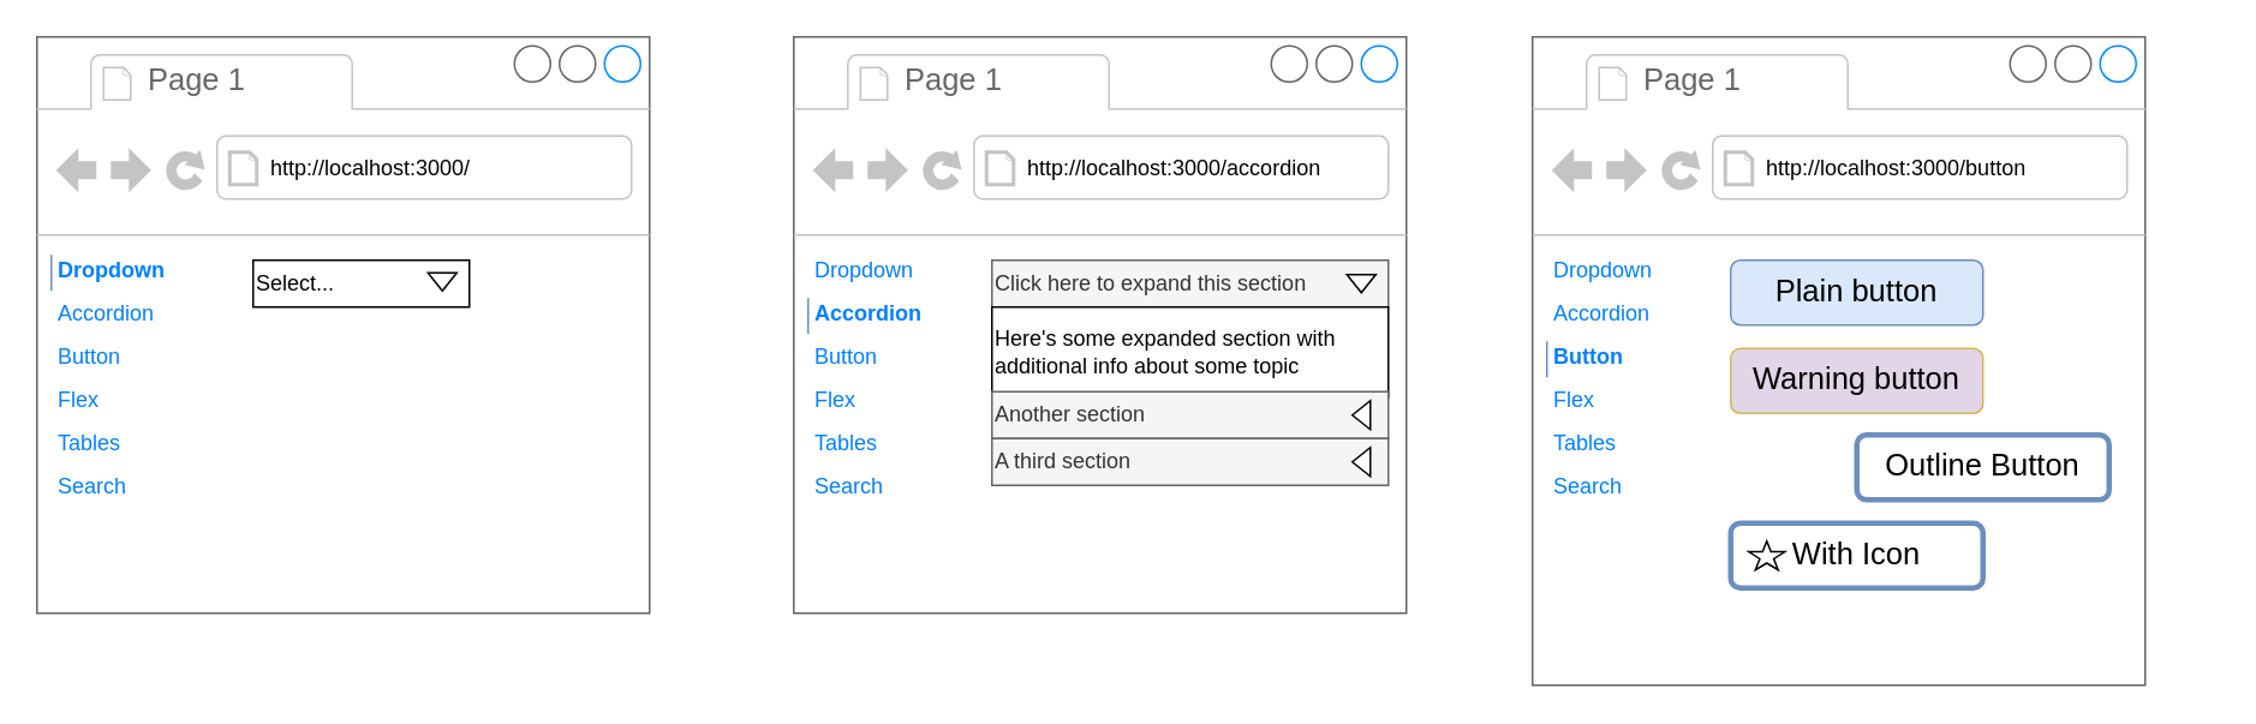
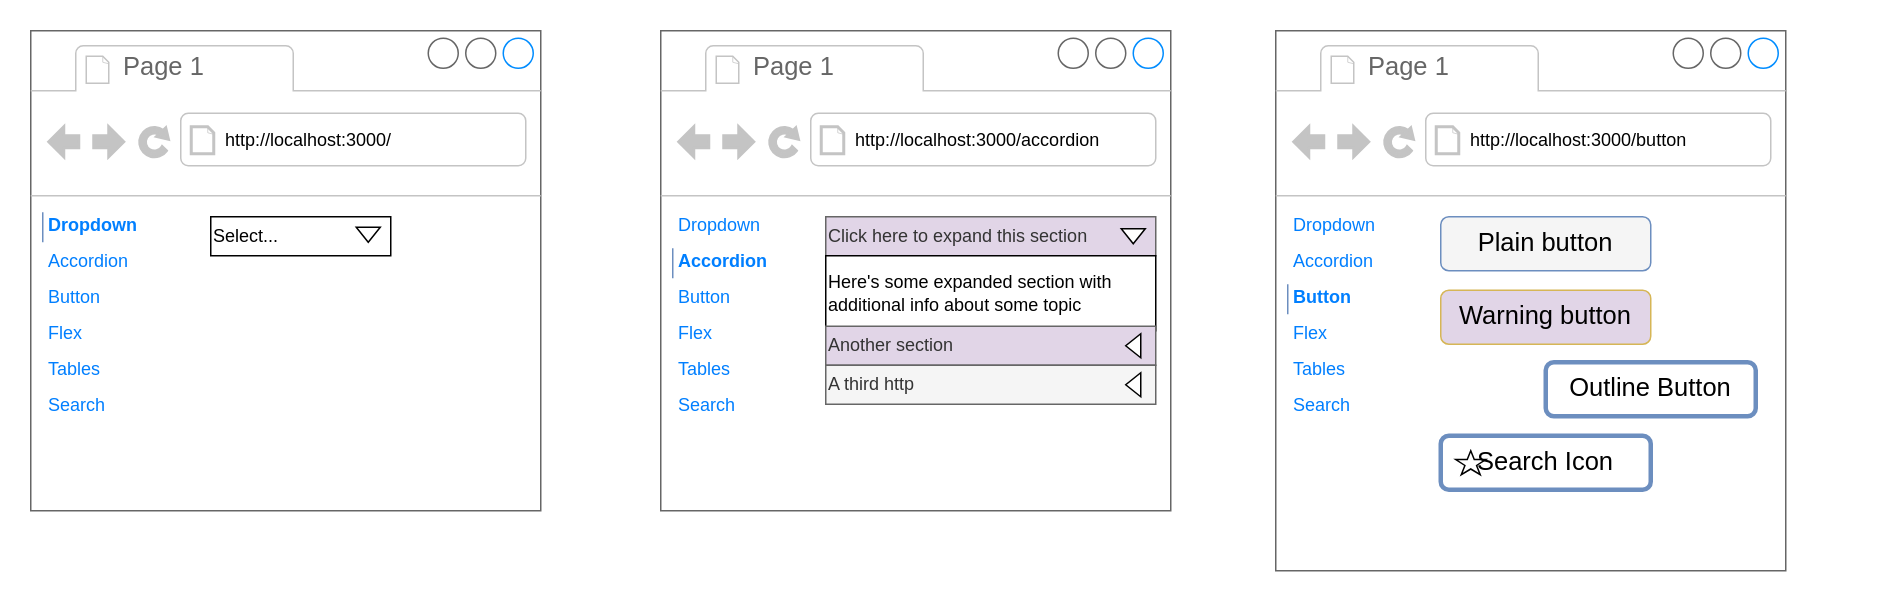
  <mxCell id="0" />
  <mxCell id="1" parent="0" />
  <mxCell id="2" value="" style="strokeWidth=1;shadow=0;dashed=0;align=center;html=1;shape=mxgraph.mockup.containers.browserWindow;rSize=0;strokeColor=#666666;strokeColor2=#008cff;strokeColor3=#c4c4c4;mainText=,;recursiveResize=0;" vertex="1" parent="1"><mxGeometry x="20" y="20" width="340" height="320" as="geometry" /></mxCell>
  <mxCell id="3" value="Page 1" style="strokeWidth=1;shadow=0;dashed=0;align=center;html=1;shape=mxgraph.mockup.containers.anchor;fontSize=17;fontColor=#666666;align=left;" vertex="1" parent="2"><mxGeometry x="60" y="12" width="110" height="26" as="geometry" /></mxCell>
  <mxCell id="4" value="" style="strokeWidth=1;shadow=0;dashed=0;align=center;html=1;shape=mxgraph.mockup.containers.anchor;rSize=0;fontSize=17;fontColor=#666666;align=left;" vertex="1" parent="2"><mxGeometry x="130" y="60" width="250" height="26" as="geometry" /></mxCell>
  <mxCell id="5" value="Dropdown" style="text;html=1;strokeColor=none;fillColor=none;align=left;verticalAlign=middle;whiteSpace=wrap;rounded=0;fontColor=#007FFF;fontStyle=1" vertex="1" parent="2"><mxGeometry x="10" y="120" width="70" height="20" as="geometry" /></mxCell>
  <mxCell id="6" value="" style="endArrow=none;html=1;fillColor=#dae8fc;strokeColor=#6c8ebf;" edge="1" parent="2"><mxGeometry width="50" height="50" relative="1" as="geometry"><mxPoint x="8" y="141" as="sourcePoint" /><mxPoint x="8" y="121" as="targetPoint" /></mxGeometry></mxCell>
  <mxCell id="7" value="Accordion" style="text;html=1;strokeColor=none;fillColor=none;align=left;verticalAlign=middle;whiteSpace=wrap;rounded=0;fontColor=#007FFF;" vertex="1" parent="2"><mxGeometry x="10" y="144" width="70" height="20" as="geometry" /></mxCell>
  <mxCell id="8" value="Button" style="text;html=1;strokeColor=none;fillColor=none;align=left;verticalAlign=middle;whiteSpace=wrap;rounded=0;fontColor=#007FFF;" vertex="1" parent="2"><mxGeometry x="10" y="168" width="70" height="20" as="geometry" /></mxCell>
  <mxCell id="9" value="Flex" style="text;html=1;strokeColor=none;fillColor=none;align=left;verticalAlign=middle;whiteSpace=wrap;rounded=0;fontColor=#007FFF;" vertex="1" parent="2"><mxGeometry x="10" y="192" width="70" height="20" as="geometry" /></mxCell>
  <mxCell id="10" value="Tables" style="text;html=1;strokeColor=none;fillColor=none;align=left;verticalAlign=middle;whiteSpace=wrap;rounded=0;fontColor=#007FFF;" vertex="1" parent="2"><mxGeometry x="10" y="216" width="70" height="20" as="geometry" /></mxCell>
  <mxCell id="11" value="Search" style="text;html=1;strokeColor=none;fillColor=none;align=left;verticalAlign=middle;whiteSpace=wrap;rounded=0;fontColor=#007FFF;" vertex="1" parent="2"><mxGeometry x="10" y="240" width="70" height="20" as="geometry" /></mxCell>
  <mxCell id="12" value="Select..." style="rounded=0;whiteSpace=wrap;html=1;align=left;" vertex="1" parent="2"><mxGeometry x="120" y="124" width="120" height="26" as="geometry" /></mxCell>
  <mxCell id="13" value="" style="triangle;whiteSpace=wrap;html=1;fontColor=#000000;align=left;rotation=90;" vertex="1" parent="2"><mxGeometry x="220" y="128" width="10" height="16" as="geometry" /></mxCell>
  <mxCell id="14" value="http://localhost:3000/" style="text;html=1;strokeColor=none;fillColor=none;align=left;verticalAlign=middle;whiteSpace=wrap;rounded=0;fontColor=#000000;" vertex="1" parent="2"><mxGeometry x="128" y="63" width="152" height="20" as="geometry" /></mxCell>
  <mxCell id="15" value="" style="strokeWidth=1;shadow=0;dashed=0;align=center;html=1;shape=mxgraph.mockup.containers.browserWindow;rSize=0;strokeColor=#666666;strokeColor2=#008cff;strokeColor3=#c4c4c4;mainText=,;recursiveResize=0;" vertex="1" parent="1"><mxGeometry x="440" y="20" width="340" height="320" as="geometry" /></mxCell>
  <mxCell id="16" value="Page 1" style="strokeWidth=1;shadow=0;dashed=0;align=center;html=1;shape=mxgraph.mockup.containers.anchor;fontSize=17;fontColor=#666666;align=left;" vertex="1" parent="15"><mxGeometry x="60" y="12" width="110" height="26" as="geometry" /></mxCell>
  <mxCell id="17" value="" style="strokeWidth=1;shadow=0;dashed=0;align=center;html=1;shape=mxgraph.mockup.containers.anchor;rSize=0;fontSize=17;fontColor=#666666;align=left;" vertex="1" parent="15"><mxGeometry x="130" y="60" width="250" height="26" as="geometry" /></mxCell>
  <mxCell id="18" value="Dropdown" style="text;html=1;strokeColor=none;fillColor=none;align=left;verticalAlign=middle;whiteSpace=wrap;rounded=0;fontColor=#007FFF;" vertex="1" parent="15"><mxGeometry x="10" y="120" width="70" height="20" as="geometry" /></mxCell>
  <mxCell id="19" value="" style="endArrow=none;html=1;fillColor=#dae8fc;strokeColor=#6c8ebf;" edge="1" parent="15"><mxGeometry width="50" height="50" relative="1" as="geometry"><mxPoint x="8" y="165" as="sourcePoint" /><mxPoint x="8" y="145" as="targetPoint" /></mxGeometry></mxCell>
  <mxCell id="20" value="Accordion" style="text;html=1;strokeColor=none;fillColor=none;align=left;verticalAlign=middle;whiteSpace=wrap;rounded=0;fontColor=#007FFF;fontStyle=1" vertex="1" parent="15"><mxGeometry x="10" y="144" width="70" height="20" as="geometry" /></mxCell>
  <mxCell id="21" value="Button" style="text;html=1;strokeColor=none;fillColor=none;align=left;verticalAlign=middle;whiteSpace=wrap;rounded=0;fontColor=#007FFF;" vertex="1" parent="15"><mxGeometry x="10" y="168" width="70" height="20" as="geometry" /></mxCell>
  <mxCell id="22" value="Flex" style="text;html=1;strokeColor=none;fillColor=none;align=left;verticalAlign=middle;whiteSpace=wrap;rounded=0;fontColor=#007FFF;" vertex="1" parent="15"><mxGeometry x="10" y="192" width="70" height="20" as="geometry" /></mxCell>
  <mxCell id="23" value="Tables" style="text;html=1;strokeColor=none;fillColor=none;align=left;verticalAlign=middle;whiteSpace=wrap;rounded=0;fontColor=#007FFF;" vertex="1" parent="15"><mxGeometry x="10" y="216" width="70" height="20" as="geometry" /></mxCell>
  <mxCell id="24" value="Search" style="text;html=1;strokeColor=none;fillColor=none;align=left;verticalAlign=middle;whiteSpace=wrap;rounded=0;fontColor=#007FFF;" vertex="1" parent="15"><mxGeometry x="10" y="240" width="70" height="20" as="geometry" /></mxCell>
- <mxCell id="25" value="Click here to expand this section" style="rounded=0;whiteSpace=wrap;html=1;align=left;fillColor=#f5f5f5;strokeColor=#666666;fontColor=#333333;" vertex="1" parent="15"><mxGeometry x="110" y="124" width="220" height="26" as="geometry" /></mxCell>
+ <mxCell id="25" value="Click here to expand this section" style="rounded=0;whiteSpace=wrap;html=1;align=left;fillColor=#e1d5e7;strokeColor=#666666;fontColor=#333333;" vertex="1" parent="15"><mxGeometry x="110" y="124" width="220" height="26" as="geometry" /></mxCell>
  <mxCell id="26" value="" style="triangle;whiteSpace=wrap;html=1;fontColor=#000000;align=left;rotation=90;" vertex="1" parent="15"><mxGeometry x="310" y="129" width="10" height="16" as="geometry" /></mxCell>
  <mxCell id="27" value="http://localhost:3000/accordion" style="text;html=1;strokeColor=none;fillColor=none;align=left;verticalAlign=middle;whiteSpace=wrap;rounded=0;fontColor=#000000;" vertex="1" parent="15"><mxGeometry x="128" y="63" width="152" height="20" as="geometry" /></mxCell>
  <mxCell id="28" value="Here's some expanded section with additional info about some topic" style="rounded=0;whiteSpace=wrap;html=1;align=left;" vertex="1" parent="15"><mxGeometry x="110" y="150" width="220" height="50" as="geometry" /></mxCell>
- <mxCell id="29" value="Another section" style="rounded=0;whiteSpace=wrap;html=1;align=left;fillColor=#f5f5f5;strokeColor=#666666;fontColor=#333333;" vertex="1" parent="15"><mxGeometry x="110" y="197" width="220" height="26" as="geometry" /></mxCell>
+ <mxCell id="29" value="Another section" style="rounded=0;whiteSpace=wrap;html=1;align=left;fillColor=#e1d5e7;strokeColor=#666666;fontColor=#333333;" vertex="1" parent="15"><mxGeometry x="110" y="197" width="220" height="26" as="geometry" /></mxCell>
  <mxCell id="30" value="" style="triangle;whiteSpace=wrap;html=1;fontColor=#000000;align=left;rotation=-180;" vertex="1" parent="15"><mxGeometry x="310" y="202" width="10" height="16" as="geometry" /></mxCell>
- <mxCell id="31" value="A third section" style="rounded=0;whiteSpace=wrap;html=1;align=left;fillColor=#f5f5f5;strokeColor=#666666;fontColor=#333333;" vertex="1" parent="15"><mxGeometry x="110" y="223" width="220" height="26" as="geometry" /></mxCell>
+ <mxCell id="31" value="A third http" style="rounded=0;whiteSpace=wrap;html=1;align=left;fillColor=#f5f5f5;strokeColor=#666666;fontColor=#333333;" vertex="1" parent="15"><mxGeometry x="110" y="223" width="220" height="26" as="geometry" /></mxCell>
  <mxCell id="32" value="" style="triangle;whiteSpace=wrap;html=1;fontColor=#000000;align=left;rotation=-180;" vertex="1" parent="15"><mxGeometry x="310" y="228" width="10" height="16" as="geometry" /></mxCell>
  <mxCell id="33" value="" style="strokeWidth=1;shadow=0;dashed=0;align=center;html=1;shape=mxgraph.mockup.containers.browserWindow;rSize=0;strokeColor=#666666;strokeColor2=#008cff;strokeColor3=#c4c4c4;mainText=,;recursiveResize=0;" vertex="1" parent="1"><mxGeometry x="850" y="20" width="340" height="360" as="geometry" /></mxCell>
  <mxCell id="34" value="Page 1" style="strokeWidth=1;shadow=0;dashed=0;align=center;html=1;shape=mxgraph.mockup.containers.anchor;fontSize=17;fontColor=#666666;align=left;" vertex="1" parent="33"><mxGeometry x="60" y="12" width="110" height="26" as="geometry" /></mxCell>
  <mxCell id="35" value="" style="strokeWidth=1;shadow=0;dashed=0;align=center;html=1;shape=mxgraph.mockup.containers.anchor;rSize=0;fontSize=17;fontColor=#666666;align=left;" vertex="1" parent="33"><mxGeometry x="130" y="60" width="250" height="26" as="geometry" /></mxCell>
  <mxCell id="36" value="Dropdown" style="text;html=1;strokeColor=none;fillColor=none;align=left;verticalAlign=middle;whiteSpace=wrap;rounded=0;fontColor=#007FFF;" vertex="1" parent="33"><mxGeometry x="10" y="120" width="70" height="20" as="geometry" /></mxCell>
  <mxCell id="37" value="" style="endArrow=none;html=1;fillColor=#dae8fc;strokeColor=#6c8ebf;" edge="1" parent="33"><mxGeometry width="50" height="50" relative="1" as="geometry"><mxPoint x="8" y="189" as="sourcePoint" /><mxPoint x="8" y="169" as="targetPoint" /></mxGeometry></mxCell>
  <mxCell id="38" value="Accordion" style="text;html=1;strokeColor=none;fillColor=none;align=left;verticalAlign=middle;whiteSpace=wrap;rounded=0;fontColor=#007FFF;fontStyle=0" vertex="1" parent="33"><mxGeometry x="10" y="144" width="70" height="20" as="geometry" /></mxCell>
  <mxCell id="39" value="Button" style="text;html=1;strokeColor=none;fillColor=none;align=left;verticalAlign=middle;whiteSpace=wrap;rounded=0;fontColor=#007FFF;fontStyle=1" vertex="1" parent="33"><mxGeometry x="10" y="168" width="70" height="20" as="geometry" /></mxCell>
  <mxCell id="40" value="Flex" style="text;html=1;strokeColor=none;fillColor=none;align=left;verticalAlign=middle;whiteSpace=wrap;rounded=0;fontColor=#007FFF;" vertex="1" parent="33"><mxGeometry x="10" y="192" width="70" height="20" as="geometry" /></mxCell>
  <mxCell id="41" value="Tables" style="text;html=1;strokeColor=none;fillColor=none;align=left;verticalAlign=middle;whiteSpace=wrap;rounded=0;fontColor=#007FFF;" vertex="1" parent="33"><mxGeometry x="10" y="216" width="70" height="20" as="geometry" /></mxCell>
  <mxCell id="42" value="Search" style="text;html=1;strokeColor=none;fillColor=none;align=left;verticalAlign=middle;whiteSpace=wrap;rounded=0;fontColor=#007FFF;" vertex="1" parent="33"><mxGeometry x="10" y="240" width="70" height="20" as="geometry" /></mxCell>
  <mxCell id="43" value="http://localhost:3000/button" style="text;html=1;strokeColor=none;fillColor=none;align=left;verticalAlign=middle;whiteSpace=wrap;rounded=0;fontColor=#000000;" vertex="1" parent="33"><mxGeometry x="128" y="63" width="152" height="20" as="geometry" /></mxCell>
- <mxCell id="44" value="Plain button" style="rounded=1;whiteSpace=wrap;html=1;fontSize=17;align=center;fillColor=#dae8fc;strokeColor=#6c8ebf;" vertex="1" parent="33"><mxGeometry x="110" y="124" width="140" height="36" as="geometry" /></mxCell>
+ <mxCell id="44" value="Plain button" style="rounded=1;whiteSpace=wrap;html=1;fontSize=17;align=center;fillColor=#f5f5f5;strokeColor=#6c8ebf;" vertex="1" parent="33"><mxGeometry x="110" y="124" width="140" height="36" as="geometry" /></mxCell>
  <mxCell id="45" value="Warning button" style="rounded=1;whiteSpace=wrap;html=1;fontSize=17;align=center;fillColor=#e1d5e7;strokeColor=#d6b656;" vertex="1" parent="33"><mxGeometry x="110" y="173" width="140" height="36" as="geometry" /></mxCell>
  <mxCell id="46" value="Outline Button" style="rounded=1;whiteSpace=wrap;html=1;fontSize=17;align=center;strokeColor=#6c8ebf;strokeWidth=3;fillColor=none;" vertex="1" parent="33"><mxGeometry x="180" y="221" width="140" height="36" as="geometry" /></mxCell>
- <mxCell id="47" value="With Icon" style="rounded=1;whiteSpace=wrap;html=1;fontSize=17;align=center;strokeColor=#6c8ebf;strokeWidth=3;fillColor=none;" vertex="1" parent="33"><mxGeometry x="110" y="270" width="140" height="36" as="geometry" /></mxCell>
+ <mxCell id="47" value="Search Icon" style="rounded=1;whiteSpace=wrap;html=1;fontSize=17;align=center;strokeColor=#6c8ebf;strokeWidth=3;fillColor=none;" vertex="1" parent="33"><mxGeometry x="110" y="270" width="140" height="36" as="geometry" /></mxCell>
  <mxCell id="48" value="" style="verticalLabelPosition=bottom;verticalAlign=top;html=1;shape=mxgraph.basic.star;strokeWidth=1;fillColor=none;fontSize=17;fontColor=#000000;align=center;" vertex="1" parent="33"><mxGeometry x="120" y="280" width="20" height="16" as="geometry" /></mxCell>
